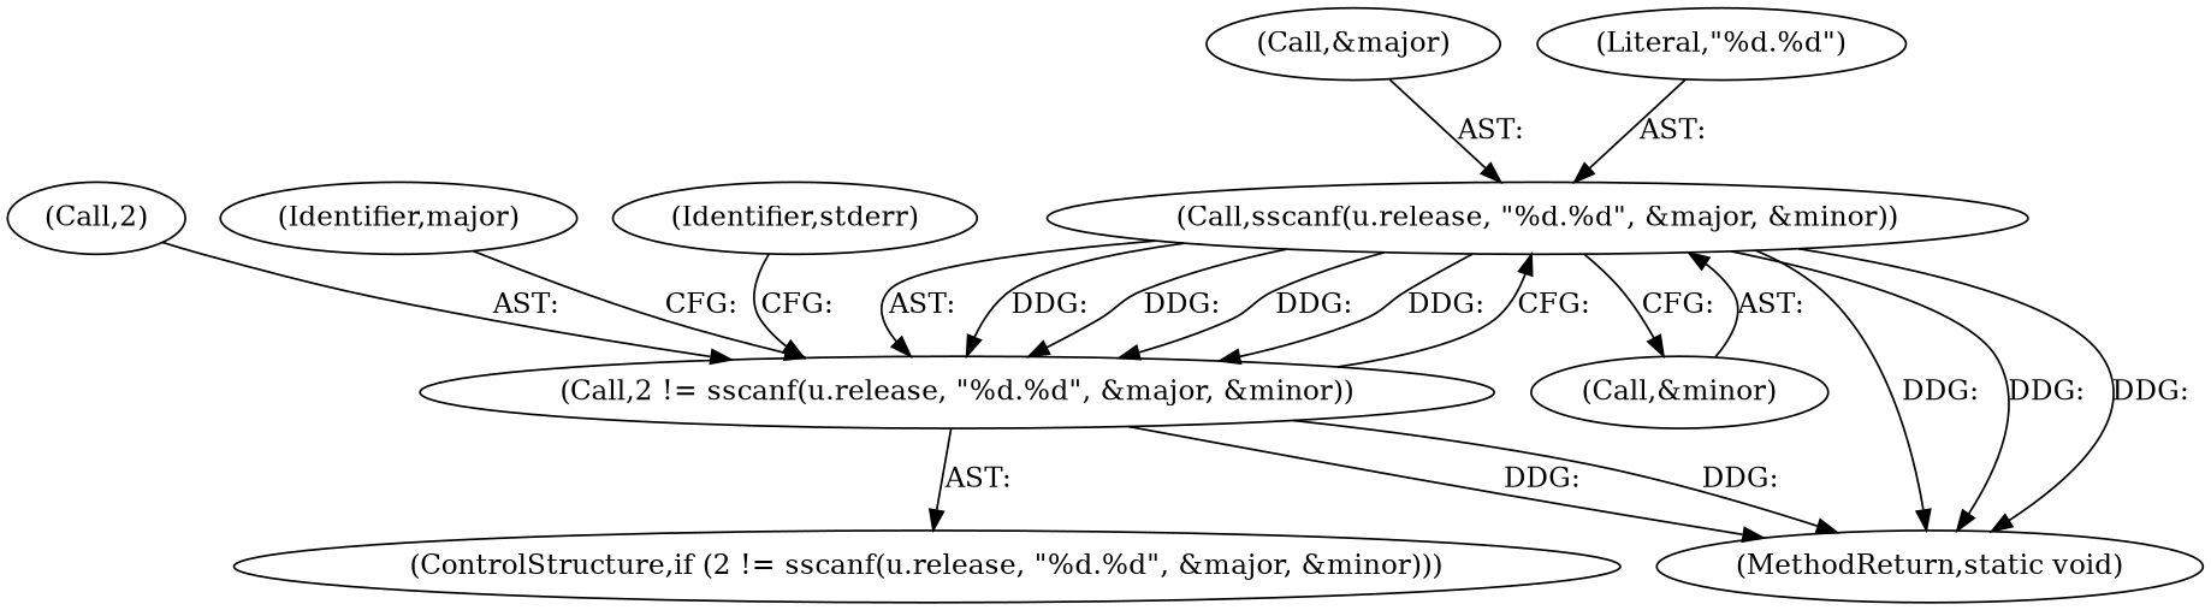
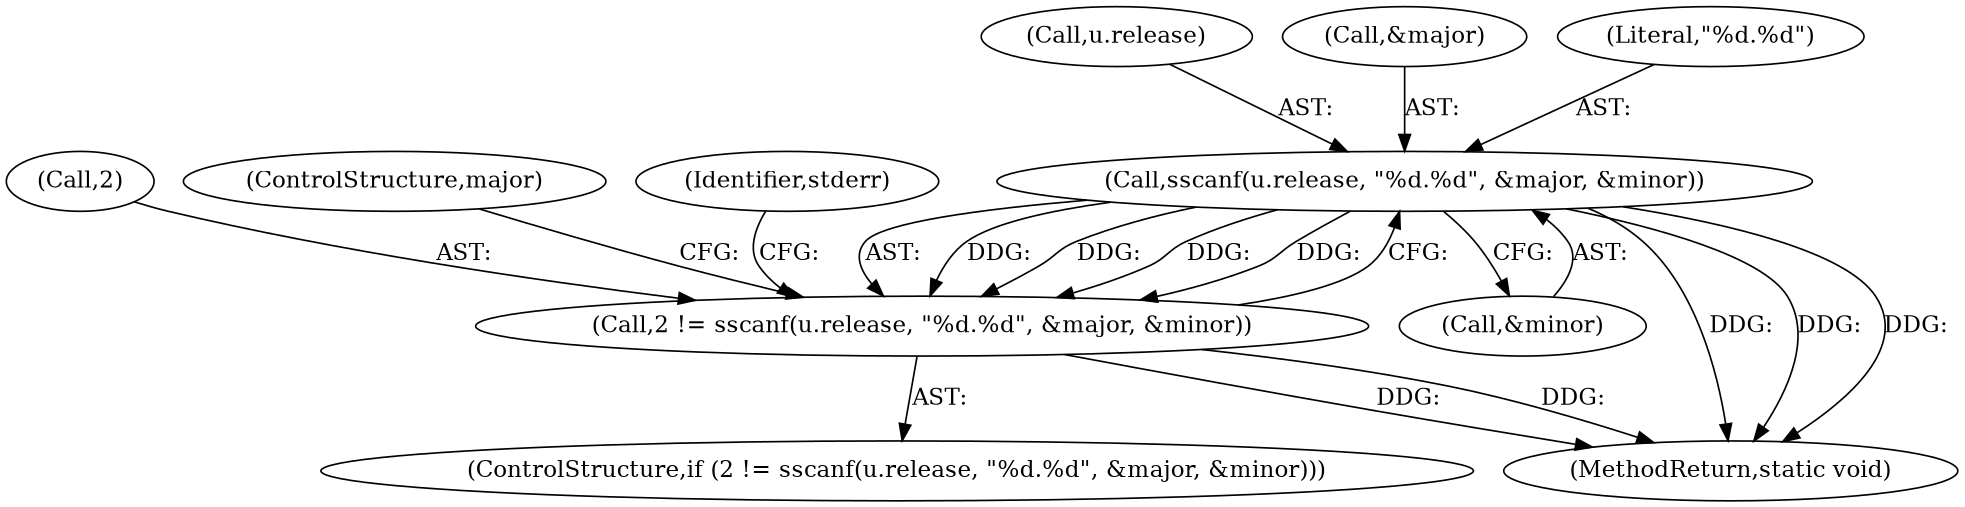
  digraph {
    n1 [label="(Call,sscanf(u.release, \"%d.%d\", &major, &minor))"]
    n2 [label="(Call,2 != sscanf(u.release, \"%d.%d\", &major, &minor))"]
    n3 [label="(Call,&minor)"]
    n4 [label="(MethodReturn,static void)"]
    n5 [label="(ControlStructure,if (2 != sscanf(u.release, \"%d.%d\", &major, &minor)))"]
+   n6 [label="(Call,u.release)"]
    n7 [label="(Call,2)"]
    n8 [label="(Call,&major)"]
-   n9 [label="(Identifier,major)"]
+   n9 [label="(ControlStructure,major)"]
    n10 [label="(Identifier,stderr)"]
    n11 [label="(Literal,\"%d.%d\")"]
    n1 -> n2 [label="AST: "]
    n1 -> n2 [label="DDG: "]
    n1 -> n2 [label="DDG: "]
    n1 -> n2 [label="DDG: "]
    n1 -> n2 [label="DDG: "]
    n1 -> n3 [label="CFG: "]
    n1 -> n4 [label="DDG: "]
    n1 -> n4 [label="DDG: "]
    n1 -> n4 [label="DDG: "]
    n2 -> n1 [label="CFG: "]
    n2 -> n4 [label="DDG: "]
    n2 -> n4 [label="DDG: "]
    n2 -> n5 [label="AST: "]
    n3 -> n1 [label="AST: "]
+   n6 -> n1 [label="AST: "]
    n7 -> n2 [label="AST: "]
    n8 -> n1 [label="AST: "]
    n9 -> n2 [label="CFG: "]
    n10 -> n2 [label="CFG: "]
    n11 -> n1 [label="AST: "]
  }
